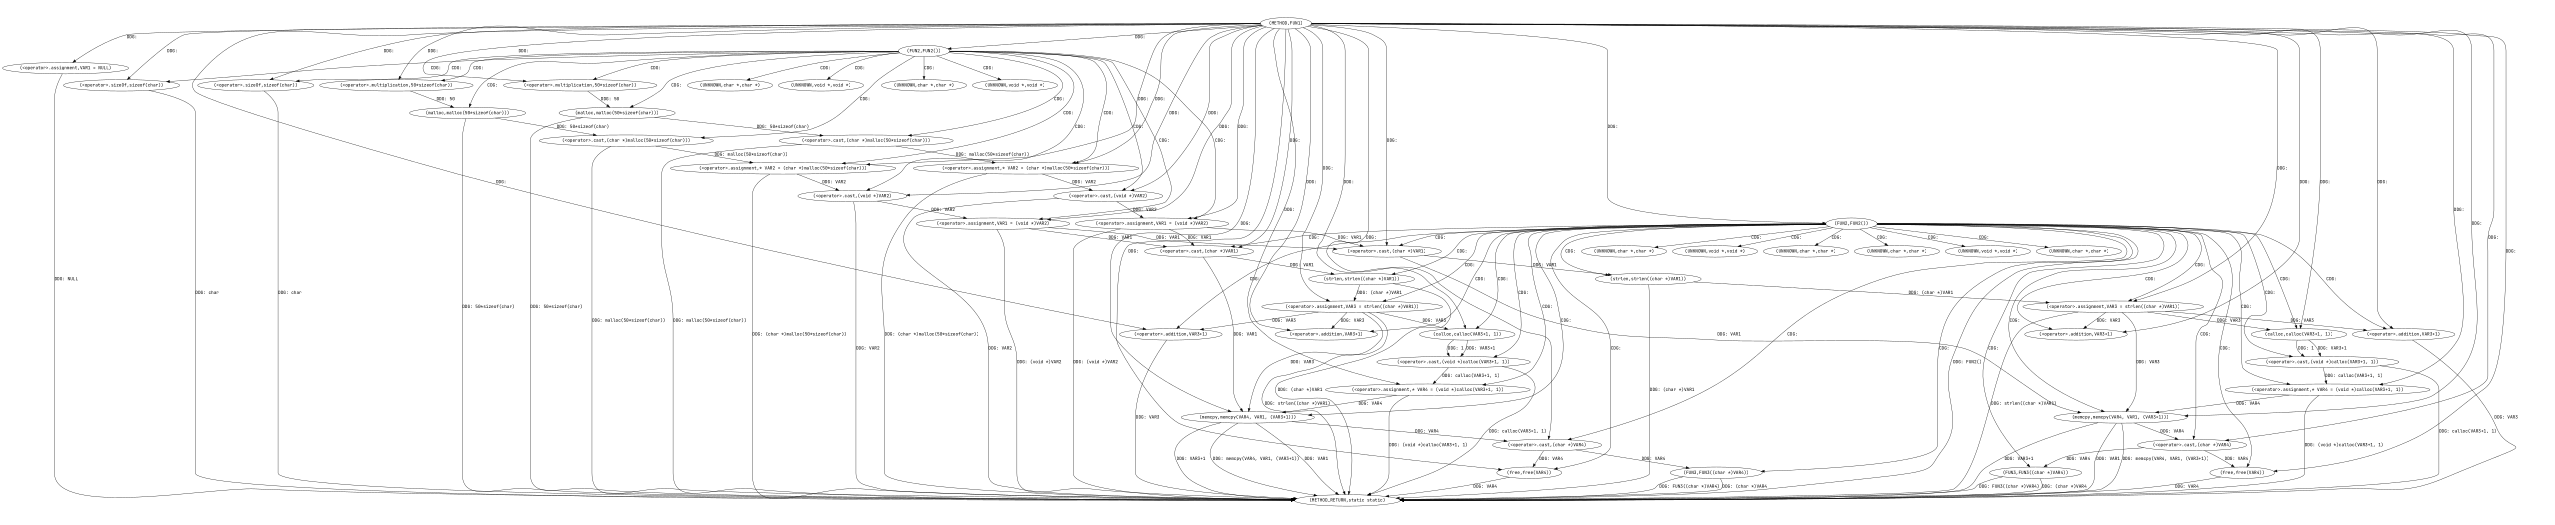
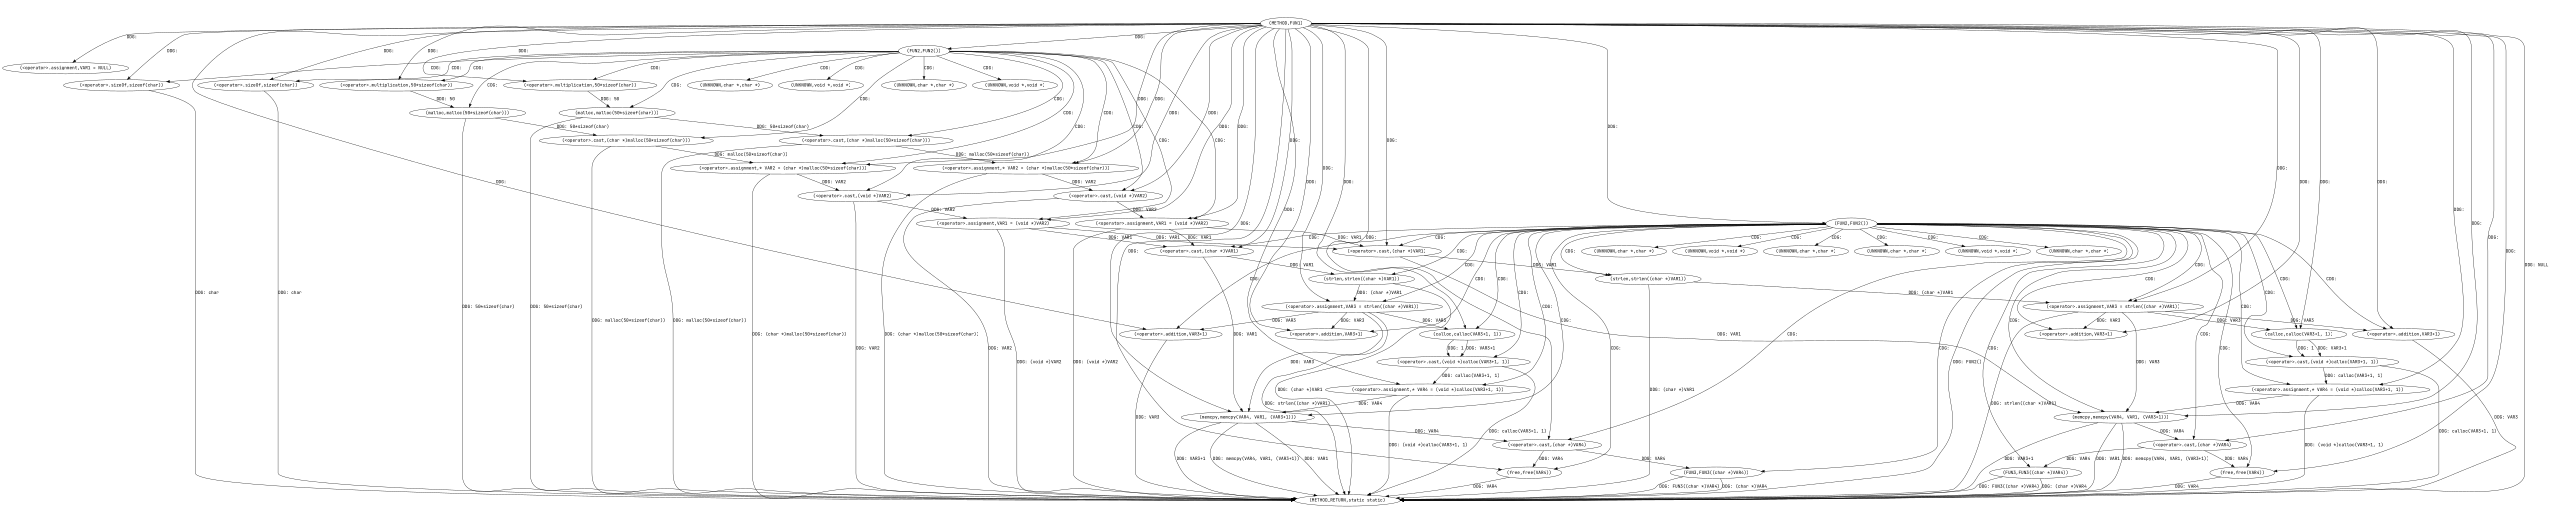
  digraph {
    fontname="JetBrains Mono"
    node [fontname="JetBrains Mono"]
    edge [fontname="JetBrains Mono"]
    n1 [label="(METHOD,FUN1)"]
    n2 [label="(<operator>.assignment,VAR1 = NULL)"]
    n3 [label="(FUN2,FUN2())"]
    n4 [label="(<operator>.assignment,* VAR2 = (char *)malloc(50*sizeof(char)))"]
    n5 [label="(<operator>.multiplication,50*sizeof(char))"]
    n6 [label="(<operator>.sizeOf,sizeof(char))"]
    n7 [label="(<operator>.assignment,VAR1 = (void *)VAR2)"]
    n8 [label="(<operator>.cast,(void *)VAR2)"]
    n9 [label="(<operator>.assignment,* VAR2 = (char *)malloc(50*sizeof(char)))"]
    n10 [label="(<operator>.multiplication,50*sizeof(char))"]
    n11 [label="(<operator>.sizeOf,sizeof(char))"]
    n12 [label="(<operator>.assignment,VAR1 = (void *)VAR2)"]
    n13 [label="(<operator>.cast,(void *)VAR2)"]
    n14 [label="(FUN2,FUN2())"]
    n15 [label="(<operator>.assignment,VAR3 = strlen((char *)VAR1))"]
    n16 [label="(<operator>.cast,(char *)VAR1)"]
    n17 [label="(<operator>.assignment,* VAR4 = (void *)calloc(VAR3+1, 1))"]
    n18 [label="(calloc,calloc(VAR3+1, 1))"]
    n19 [label="(<operator>.addition,VAR3+1)"]
    n20 [label="(memcpy,memcpy(VAR4, VAR1, (VAR3+1)))"]
    n21 [label="(<operator>.addition,VAR3+1)"]
    n22 [label="(<operator>.cast,(char *)VAR4)"]
    n23 [label="(free,free(VAR4))"]
    n24 [label="(<operator>.assignment,VAR3 = strlen((char *)VAR1))"]
    n25 [label="(<operator>.cast,(char *)VAR1)"]
    n26 [label="(<operator>.assignment,* VAR4 = (void *)calloc(VAR3+1, 1))"]
    n27 [label="(calloc,calloc(VAR3+1, 1))"]
    n28 [label="(<operator>.addition,VAR3+1)"]
    n29 [label="(memcpy,memcpy(VAR4, VAR1, (VAR3+1)))"]
    n30 [label="(<operator>.addition,VAR3+1)"]
    n31 [label="(<operator>.cast,(char *)VAR4)"]
    n32 [label="(free,free(VAR4))"]
    n33 [label="(METHOD_RETURN,static static)"]
    n34 [label="(<operator>.cast,(char *)malloc(50*sizeof(char)))"]
    n35 [label="(malloc,malloc(50*sizeof(char)))"]
    n36 [label="(<operator>.cast,(char *)malloc(50*sizeof(char)))"]
    n37 [label="(malloc,malloc(50*sizeof(char)))"]
    n38 [label="(UNKNOWN,char *,char *)"]
    n39 [label="(UNKNOWN,void *,void *)"]
    n40 [label="(UNKNOWN,char *,char *)"]
    n41 [label="(UNKNOWN,void *,void *)"]
    n42 [label="(strlen,strlen((char *)VAR1))"]
    n43 [label="(<operator>.cast,(void *)calloc(VAR3+1, 1))"]
    n44 [label="(FUN3,FUN3((char *)VAR4))"]
    n45 [label="(strlen,strlen((char *)VAR1))"]
    n46 [label="(<operator>.cast,(void *)calloc(VAR3+1, 1))"]
    n47 [label="(FUN3,FUN3((char *)VAR4))"]
    n48 [label="(UNKNOWN,char *,char *)"]
    n49 [label="(UNKNOWN,void *,void *)"]
    n50 [label="(UNKNOWN,char *,char *)"]
    n51 [label="(UNKNOWN,char *,char *)"]
    n52 [label="(UNKNOWN,void *,void *)"]
    n53 [label="(UNKNOWN,char *,char *)"]
    n1 -> n2 [label="DDG: "]
    n1 -> n3 [label="DDG: "]
    n1 -> n4 [label="DDG: "]
    n1 -> n5 [label="DDG: "]
    n1 -> n6 [label="DDG: "]
    n1 -> n7 [label="DDG: "]
    n1 -> n8 [label="DDG: "]
    n1 -> n9 [label="DDG: "]
    n1 -> n10 [label="DDG: "]
    n1 -> n11 [label="DDG: "]
    n1 -> n12 [label="DDG: "]
    n1 -> n13 [label="DDG: "]
    n1 -> n14 [label="DDG: "]
    n1 -> n15 [label="DDG: "]
    n1 -> n16 [label="DDG: "]
    n1 -> n17 [label="DDG: "]
    n1 -> n18 [label="DDG: "]
    n1 -> n19 [label="DDG: "]
    n1 -> n20 [label="DDG: "]
    n1 -> n21 [label="DDG: "]
    n1 -> n22 [label="DDG: "]
    n1 -> n23 [label="DDG: "]
    n1 -> n24 [label="DDG: "]
    n1 -> n25 [label="DDG: "]
    n1 -> n26 [label="DDG: "]
    n1 -> n27 [label="DDG: "]
    n1 -> n28 [label="DDG: "]
    n1 -> n29 [label="DDG: "]
    n1 -> n30 [label="DDG: "]
    n1 -> n31 [label="DDG: "]
    n1 -> n32 [label="DDG: "]
-   n2 -> n33 [label="DDG: NULL"]
+   n1 -> n33 [label="DDG: NULL"]
    n3 -> n4 [label="CDG: "]
    n3 -> n5 [label="CDG: "]
    n3 -> n6 [label="CDG: "]
    n3 -> n7 [label="CDG: "]
    n3 -> n8 [label="CDG: "]
    n3 -> n9 [label="CDG: "]
    n3 -> n10 [label="CDG: "]
    n3 -> n11 [label="CDG: "]
    n3 -> n12 [label="CDG: "]
    n3 -> n13 [label="CDG: "]
    n3 -> n34 [label="CDG: "]
    n3 -> n35 [label="CDG: "]
    n3 -> n36 [label="CDG: "]
    n3 -> n37 [label="CDG: "]
    n3 -> n38 [label="CDG: "]
    n3 -> n39 [label="CDG: "]
    n3 -> n40 [label="CDG: "]
    n3 -> n41 [label="CDG: "]
    n4 -> n8 [label="DDG: VAR2"]
    n4 -> n33 [label="DDG: (char *)malloc(50*sizeof(char))"]
    n5 -> n35 [label="DDG: 50"]
    n6 -> n33 [label="DDG: char"]
    n7 -> n16 [label="DDG: VAR1"]
    n7 -> n25 [label="DDG: VAR1"]
    n7 -> n33 [label="DDG: (void *)VAR2"]
    n8 -> n7 [label="DDG: VAR2"]
    n8 -> n33 [label="DDG: VAR2"]
    n9 -> n13 [label="DDG: VAR2"]
    n9 -> n33 [label="DDG: (char *)malloc(50*sizeof(char))"]
    n10 -> n37 [label="DDG: 50"]
    n11 -> n33 [label="DDG: char"]
    n12 -> n16 [label="DDG: VAR1"]
    n12 -> n25 [label="DDG: VAR1"]
    n12 -> n33 [label="DDG: (void *)VAR2"]
    n13 -> n12 [label="DDG: VAR2"]
    n13 -> n33 [label="DDG: VAR2"]
    n14 -> n15 [label="CDG: "]
    n14 -> n16 [label="CDG: "]
    n14 -> n17 [label="CDG: "]
    n14 -> n18 [label="CDG: "]
    n14 -> n19 [label="CDG: "]
    n14 -> n20 [label="CDG: "]
    n14 -> n21 [label="CDG: "]
    n14 -> n22 [label="CDG: "]
    n14 -> n23 [label="CDG: "]
    n14 -> n24 [label="CDG: "]
    n14 -> n25 [label="CDG: "]
    n14 -> n26 [label="CDG: "]
    n14 -> n27 [label="CDG: "]
    n14 -> n28 [label="CDG: "]
    n14 -> n29 [label="CDG: "]
    n14 -> n30 [label="CDG: "]
    n14 -> n31 [label="CDG: "]
    n14 -> n32 [label="CDG: "]
    n14 -> n33 [label="DDG: FUN2()"]
    n14 -> n42 [label="CDG: "]
    n14 -> n43 [label="CDG: "]
    n14 -> n44 [label="CDG: "]
    n14 -> n45 [label="CDG: "]
    n14 -> n46 [label="CDG: "]
    n14 -> n47 [label="CDG: "]
    n14 -> n48 [label="CDG: "]
    n14 -> n49 [label="CDG: "]
    n14 -> n50 [label="CDG: "]
    n14 -> n51 [label="CDG: "]
    n14 -> n52 [label="CDG: "]
    n14 -> n53 [label="CDG: "]
    n15 -> n18 [label="DDG: VAR3"]
    n15 -> n19 [label="DDG: VAR3"]
    n15 -> n20 [label="DDG: VAR3"]
    n15 -> n21 [label="DDG: VAR3"]
    n15 -> n33 [label="DDG: strlen((char *)VAR1)"]
    n16 -> n20 [label="DDG: VAR1"]
    n16 -> n42 [label="DDG: VAR1"]
    n17 -> n20 [label="DDG: VAR4"]
    n17 -> n33 [label="DDG: (void *)calloc(VAR3+1, 1)"]
    n18 -> n43 [label="DDG: VAR3+1"]
    n18 -> n43 [label="DDG: 1"]
    n20 -> n22 [label="DDG: VAR4"]
    n20 -> n33 [label="DDG: memcpy(VAR4, VAR1, (VAR3+1))"]
    n20 -> n33 [label="DDG: VAR1"]
    n20 -> n33 [label="DDG: VAR3+1"]
    n21 -> n33 [label="DDG: VAR3"]
    n22 -> n23 [label="DDG: VAR4"]
    n22 -> n44 [label="DDG: VAR4"]
    n23 -> n33 [label="DDG: VAR4"]
    n24 -> n27 [label="DDG: VAR3"]
    n24 -> n28 [label="DDG: VAR3"]
    n24 -> n29 [label="DDG: VAR3"]
    n24 -> n30 [label="DDG: VAR3"]
    n24 -> n33 [label="DDG: strlen((char *)VAR1)"]
    n25 -> n29 [label="DDG: VAR1"]
    n25 -> n45 [label="DDG: VAR1"]
    n26 -> n29 [label="DDG: VAR4"]
    n26 -> n33 [label="DDG: (void *)calloc(VAR3+1, 1)"]
    n27 -> n46 [label="DDG: VAR3+1"]
    n27 -> n46 [label="DDG: 1"]
    n29 -> n31 [label="DDG: VAR4"]
    n29 -> n33 [label="DDG: VAR3+1"]
    n29 -> n33 [label="DDG: memcpy(VAR4, VAR1, (VAR3+1))"]
    n29 -> n33 [label="DDG: VAR1"]
    n30 -> n33 [label="DDG: VAR3"]
    n31 -> n32 [label="DDG: VAR4"]
    n31 -> n47 [label="DDG: VAR4"]
    n32 -> n33 [label="DDG: VAR4"]
    n34 -> n4 [label="DDG: malloc(50*sizeof(char))"]
    n34 -> n33 [label="DDG: malloc(50*sizeof(char))"]
    n35 -> n33 [label="DDG: 50*sizeof(char)"]
    n35 -> n34 [label="DDG: 50*sizeof(char)"]
    n36 -> n9 [label="DDG: malloc(50*sizeof(char))"]
    n36 -> n33 [label="DDG: malloc(50*sizeof(char))"]
    n37 -> n33 [label="DDG: 50*sizeof(char)"]
    n37 -> n36 [label="DDG: 50*sizeof(char)"]
    n42 -> n15 [label="DDG: (char *)VAR1"]
    n42 -> n33 [label="DDG: (char *)VAR1"]
    n43 -> n17 [label="DDG: calloc(VAR3+1, 1)"]
    n43 -> n33 [label="DDG: calloc(VAR3+1, 1)"]
    n44 -> n33 [label="DDG: (char *)VAR4"]
    n44 -> n33 [label="DDG: FUN3((char *)VAR4)"]
    n45 -> n24 [label="DDG: (char *)VAR1"]
    n45 -> n33 [label="DDG: (char *)VAR1"]
    n46 -> n26 [label="DDG: calloc(VAR3+1, 1)"]
    n46 -> n33 [label="DDG: calloc(VAR3+1, 1)"]
    n47 -> n33 [label="DDG: (char *)VAR4"]
    n47 -> n33 [label="DDG: FUN3((char *)VAR4)"]
  }
